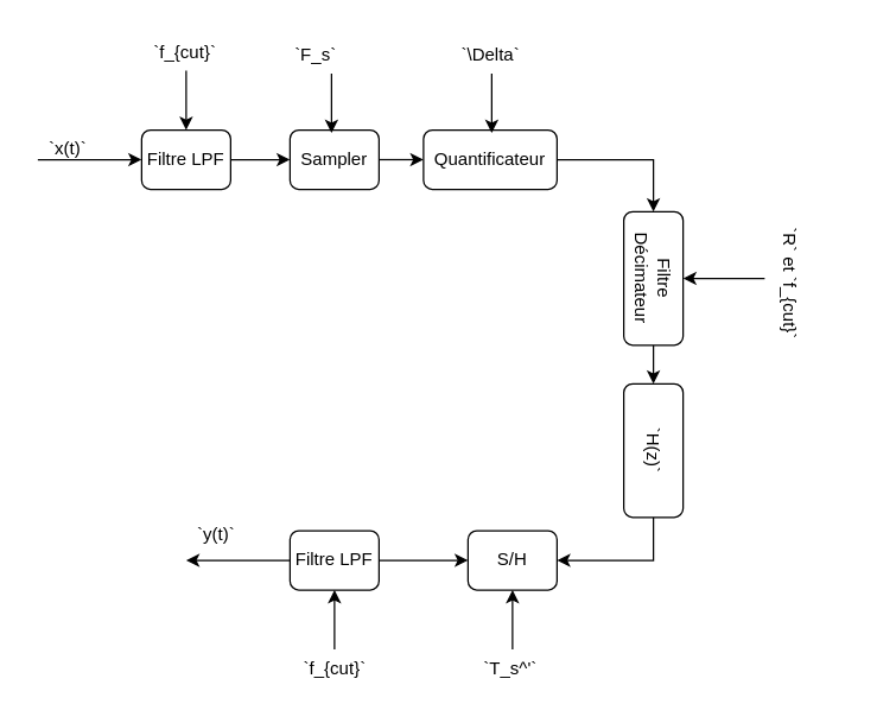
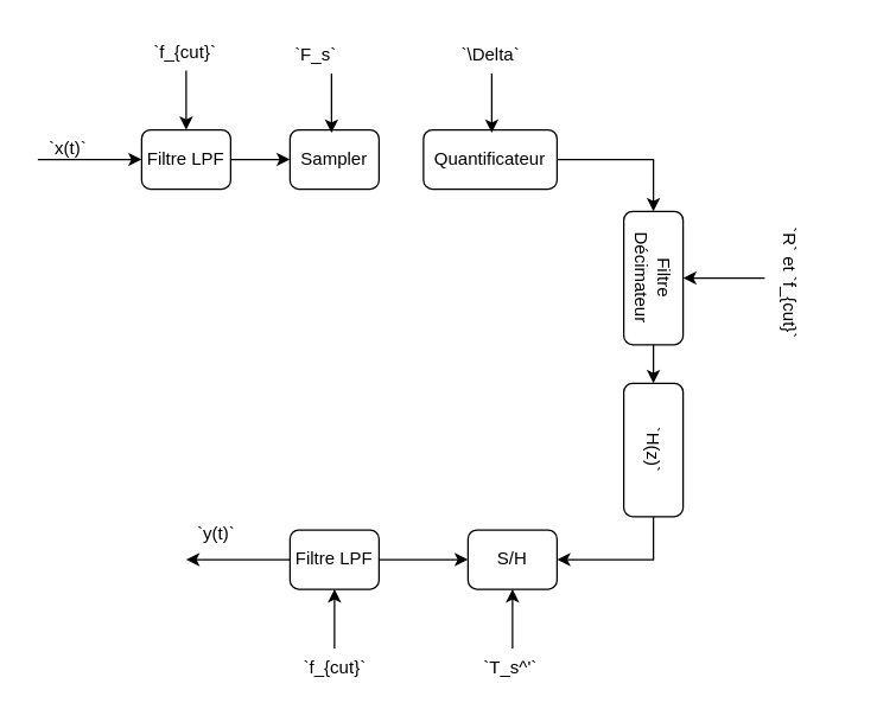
  <mxCell id="0" />
  <mxCell id="1" parent="0" />
  <mxCell id="2" value="" style="group" parent="1" vertex="1" connectable="0"><mxGeometry x="20" y="20" width="527" height="445" as="geometry" /></mxCell>
  <mxCell id="3" style="edgeStyle=orthogonalEdgeStyle;rounded=0;orthogonalLoop=1;jettySize=auto;html=1;exitX=1;exitY=0.5;exitDx=0;exitDy=0;entryX=0;entryY=0.5;entryDx=0;entryDy=0;" parent="2" source="4" target="6" edge="1"><mxGeometry relative="1" as="geometry" /></mxCell>
  <mxCell id="4" value="Filtre LPF" style="shape=rect;html=1;rounded=1;whiteSpace=wrap;" parent="2" vertex="1"><mxGeometry x="75" y="67" width="60" height="40" as="geometry" /></mxCell>
- <mxCell id="5" style="edgeStyle=orthogonalEdgeStyle;rounded=0;orthogonalLoop=1;jettySize=auto;html=1;exitX=1;exitY=0.5;exitDx=0;exitDy=0;entryX=0;entryY=0.5;entryDx=0;entryDy=0;" parent="2" source="6" target="8" edge="1"><mxGeometry relative="1" as="geometry" /></mxCell>
  <mxCell id="6" value="Sampler" style="shape=rect;html=1;rounded=1;whiteSpace=wrap;" parent="2" vertex="1"><mxGeometry x="175" y="67" width="60" height="40" as="geometry" /></mxCell>
  <mxCell id="7" style="edgeStyle=orthogonalEdgeStyle;rounded=0;orthogonalLoop=1;jettySize=auto;html=1;exitX=1;exitY=0.5;exitDx=0;exitDy=0;entryX=0;entryY=0.5;entryDx=0;entryDy=0;" parent="2" source="8" target="10" edge="1"><mxGeometry relative="1" as="geometry" /></mxCell>
  <mxCell id="8" value="Quantificateur" style="shape=rect;html=1;rounded=1;whiteSpace=wrap;" parent="2" vertex="1"><mxGeometry x="265" y="67" width="90" height="40" as="geometry" /></mxCell>
  <mxCell id="9" style="edgeStyle=orthogonalEdgeStyle;rounded=0;orthogonalLoop=1;jettySize=auto;html=1;exitX=1;exitY=0.5;exitDx=0;exitDy=0;entryX=0;entryY=0.5;entryDx=0;entryDy=0;" parent="2" source="10" target="12" edge="1"><mxGeometry relative="1" as="geometry" /></mxCell>
  <mxCell id="10" value="Filtre Décimateur" style="shape=rect;html=1;rounded=1;whiteSpace=wrap;rotation=90;" parent="2" vertex="1"><mxGeometry x="375" y="147" width="90" height="40" as="geometry" /></mxCell>
  <mxCell id="11" style="edgeStyle=orthogonalEdgeStyle;rounded=0;orthogonalLoop=1;jettySize=auto;html=1;exitX=1;exitY=0.5;exitDx=0;exitDy=0;entryX=1;entryY=0.5;entryDx=0;entryDy=0;" parent="2" source="12" target="16" edge="1"><mxGeometry relative="1" as="geometry" /></mxCell>
  <mxCell id="12" value="`H(z)`" style="shape=rect;html=1;rounded=1;whiteSpace=wrap;rotation=90;" parent="2" vertex="1"><mxGeometry x="375" y="263" width="90" height="40" as="geometry" /></mxCell>
  <mxCell id="13" style="edgeStyle=orthogonalEdgeStyle;rounded=0;orthogonalLoop=1;jettySize=auto;html=1;exitX=1;exitY=0.5;exitDx=0;exitDy=0;entryX=0;entryY=0.5;entryDx=0;entryDy=0;" parent="2" source="15" target="16" edge="1"><mxGeometry relative="1" as="geometry" /></mxCell>
  <mxCell id="14" style="edgeStyle=orthogonalEdgeStyle;rounded=0;orthogonalLoop=1;jettySize=auto;html=1;exitX=0;exitY=0.5;exitDx=0;exitDy=0;" parent="2" source="15" edge="1"><mxGeometry relative="1" as="geometry"><mxPoint x="105" y="357" as="targetPoint" /></mxGeometry></mxCell>
  <mxCell id="15" value="Filtre LPF" style="shape=rect;html=1;rounded=1;whiteSpace=wrap;" parent="2" vertex="1"><mxGeometry x="175" y="337" width="60" height="40" as="geometry" /></mxCell>
  <mxCell id="16" value="S/H" style="shape=rect;html=1;rounded=1;whiteSpace=wrap;" parent="2" vertex="1"><mxGeometry x="295" y="337" width="60" height="40" as="geometry" /></mxCell>
  <mxCell id="17" value="" style="endArrow=classic;html=1;rounded=0;" parent="2" edge="1"><mxGeometry width="50" height="50" relative="1" as="geometry"><mxPoint x="5" y="87" as="sourcePoint" /><mxPoint x="75" y="87" as="targetPoint" /></mxGeometry></mxCell>
  <mxCell id="18" value="`x(t)`" style="text;html=1;align=center;verticalAlign=middle;resizable=0;points=[];autosize=1;strokeColor=none;fillColor=none;" parent="2" vertex="1"><mxGeometry y="65" width="50" height="30" as="geometry" /></mxCell>
  <mxCell id="19" value="`y(t)`" style="text;html=1;align=center;verticalAlign=middle;resizable=0;points=[];autosize=1;strokeColor=none;fillColor=none;" parent="2" vertex="1"><mxGeometry x="100" y="325" width="50" height="30" as="geometry" /></mxCell>
  <mxCell id="20" value="" style="endArrow=classic;html=1;rounded=0;entryX=0.5;entryY=0;entryDx=0;entryDy=0;" parent="2" target="4" edge="1"><mxGeometry width="50" height="50" relative="1" as="geometry"><mxPoint x="105" y="27" as="sourcePoint" /><mxPoint x="255" y="247" as="targetPoint" /></mxGeometry></mxCell>
  <mxCell id="21" value="`f_{cut}`" style="text;html=1;align=center;verticalAlign=middle;resizable=0;points=[];autosize=1;strokeColor=none;fillColor=none;" parent="2" vertex="1"><mxGeometry x="69" width="70" height="30" as="geometry" /></mxCell>
  <mxCell id="22" value="" style="endArrow=classic;html=1;rounded=0;entryX=0.5;entryY=0;entryDx=0;entryDy=0;" parent="2" edge="1"><mxGeometry width="50" height="50" relative="1" as="geometry"><mxPoint x="203" y="29" as="sourcePoint" /><mxPoint x="203" y="69" as="targetPoint" /></mxGeometry></mxCell>
  <mxCell id="23" value="`F_s`" style="text;html=1;align=center;verticalAlign=middle;resizable=0;points=[];autosize=1;strokeColor=none;fillColor=none;" parent="2" vertex="1"><mxGeometry x="167" y="2" width="50" height="30" as="geometry" /></mxCell>
  <mxCell id="24" value="" style="endArrow=classic;html=1;rounded=0;entryX=0.5;entryY=0;entryDx=0;entryDy=0;" parent="2" edge="1"><mxGeometry width="50" height="50" relative="1" as="geometry"><mxPoint x="311" y="29" as="sourcePoint" /><mxPoint x="311" y="69" as="targetPoint" /></mxGeometry></mxCell>
  <mxCell id="25" value="`\Delta`" style="text;html=1;align=center;verticalAlign=middle;resizable=0;points=[];autosize=1;strokeColor=none;fillColor=none;" parent="2" vertex="1"><mxGeometry x="280" y="2" width="60" height="30" as="geometry" /></mxCell>
  <mxCell id="26" value="" style="endArrow=classic;html=1;rounded=0;entryX=0.5;entryY=0;entryDx=0;entryDy=0;" parent="2" target="10" edge="1"><mxGeometry width="50" height="50" relative="1" as="geometry"><mxPoint x="495" y="167" as="sourcePoint" /><mxPoint x="511" y="200.5" as="targetPoint" /></mxGeometry></mxCell>
  <mxCell id="27" value="`R` et `f_{cut}`" style="text;html=1;align=center;verticalAlign=middle;resizable=0;points=[];autosize=1;strokeColor=none;fillColor=none;rotation=90;" parent="2" vertex="1"><mxGeometry x="462" y="155" width="100" height="30" as="geometry" /></mxCell>
  <mxCell id="28" value="" style="endArrow=classic;html=1;rounded=0;entryX=0.5;entryY=1;entryDx=0;entryDy=0;" parent="2" target="16" edge="1"><mxGeometry width="50" height="50" relative="1" as="geometry"><mxPoint x="325" y="417" as="sourcePoint" /><mxPoint x="255" y="247" as="targetPoint" /></mxGeometry></mxCell>
  <mxCell id="29" value="`T_s^'`&amp;nbsp;" style="text;html=1;align=center;verticalAlign=middle;resizable=0;points=[];autosize=1;strokeColor=none;fillColor=none;" parent="2" vertex="1"><mxGeometry x="295" y="415" width="60" height="30" as="geometry" /></mxCell>
  <mxCell id="30" value="" style="endArrow=classic;html=1;rounded=0;entryX=0.5;entryY=1;entryDx=0;entryDy=0;" parent="2" target="15" edge="1"><mxGeometry width="50" height="50" relative="1" as="geometry"><mxPoint x="205" y="417" as="sourcePoint" /><mxPoint x="255" y="247" as="targetPoint" /></mxGeometry></mxCell>
  <mxCell id="31" value="`f_{cut}`" style="text;html=1;align=center;verticalAlign=middle;resizable=0;points=[];autosize=1;strokeColor=none;fillColor=none;" parent="2" vertex="1"><mxGeometry x="170" y="415" width="70" height="30" as="geometry" /></mxCell>
